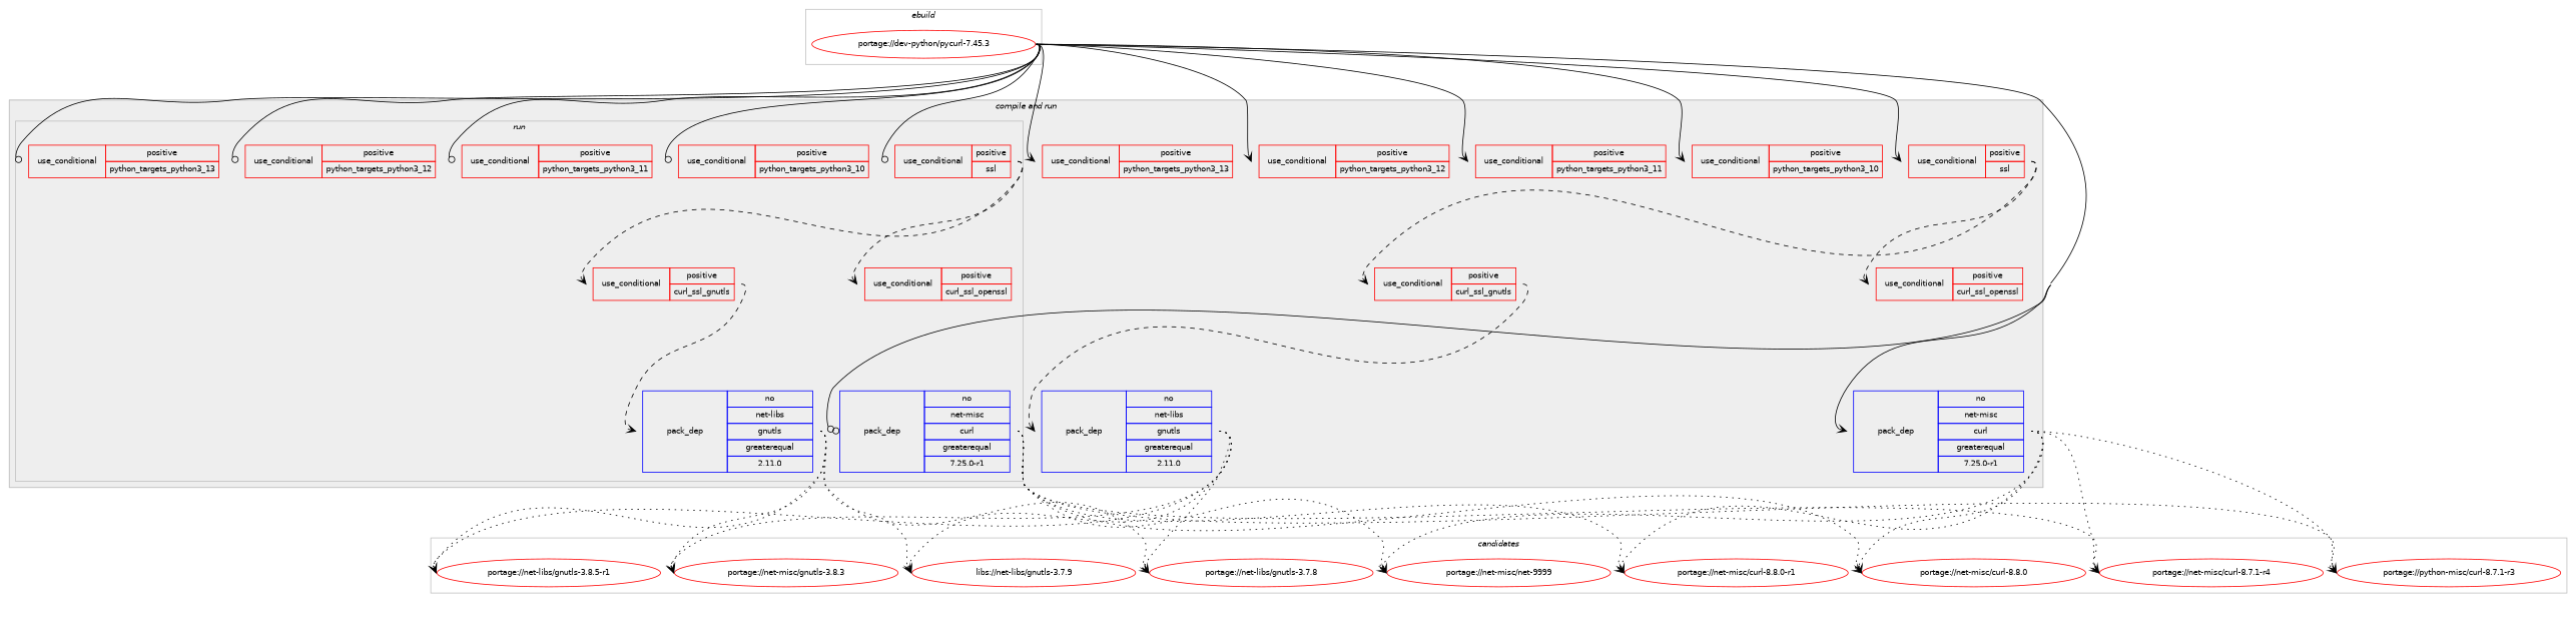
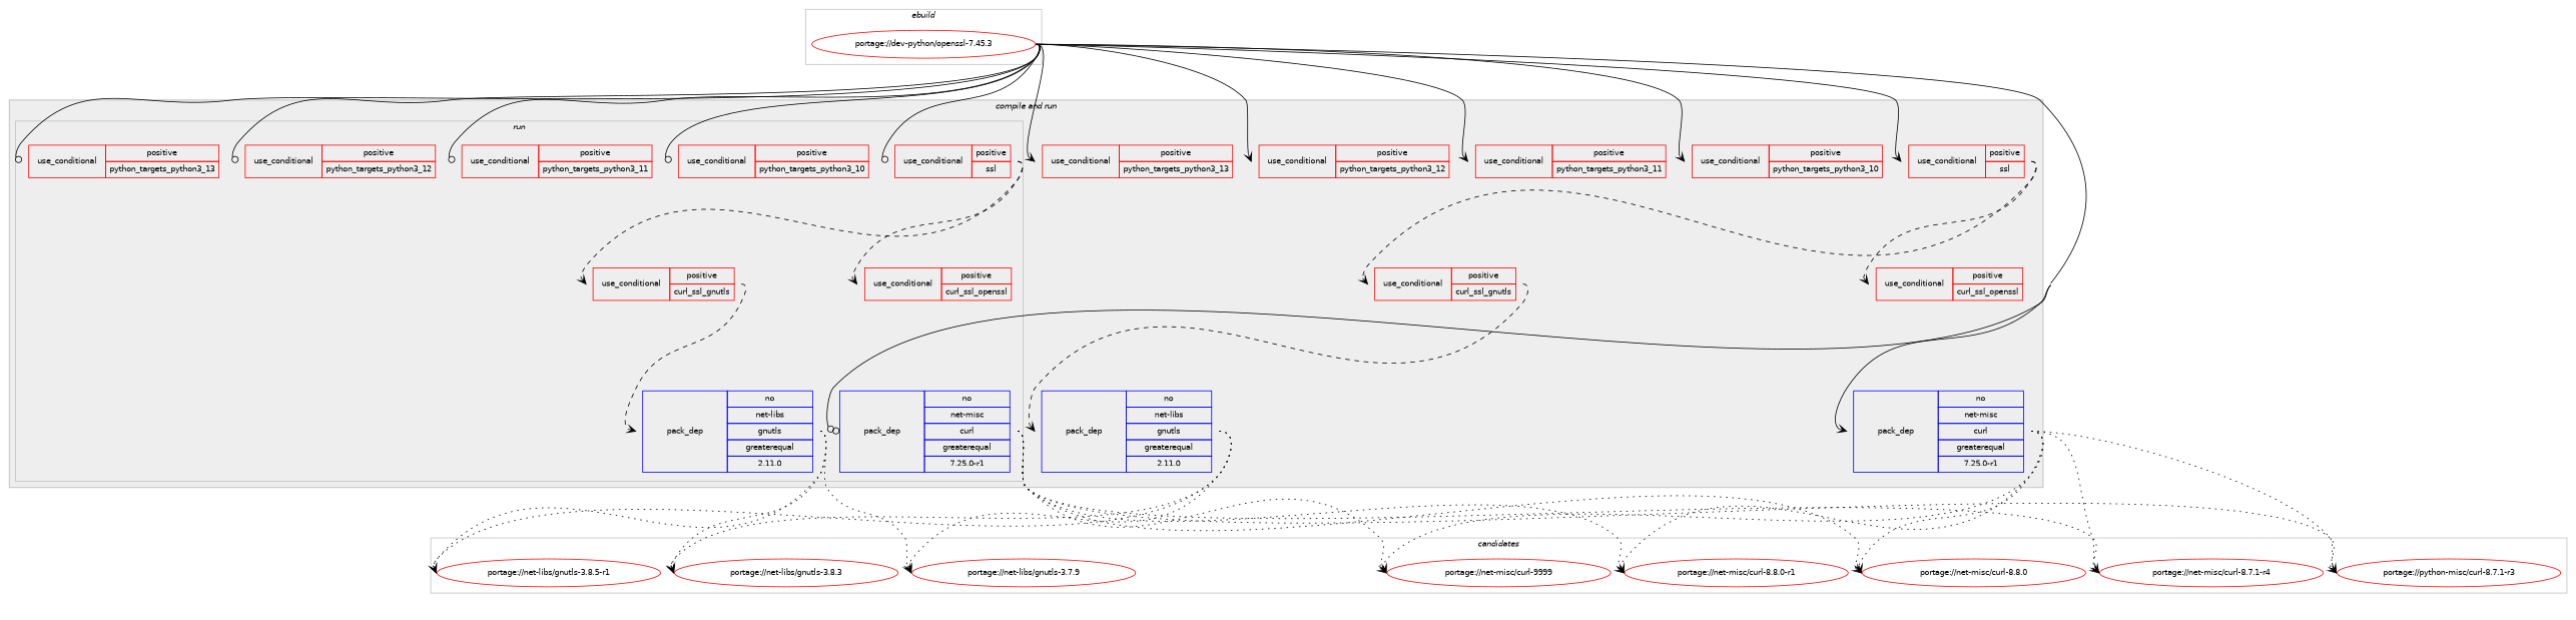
  digraph {
    compound=true
    concentrate=true
    fontname=Helvetica
    fontsize=10
    newrank=true
    rankdir=TB
    ranksep=1.5
    node [color=red fontname=Helvetica fontsize=10 shape=none]
    edge [arrowhead=vee headport=w style=dotted tailport=e weight=20]
-   n1 [label="portage://dev-python/pycurl-7.45.3" width=4 shape=""]
+   n1 [label="portage://dev-python/openssl-7.45.3" width=4 shape=""]
    n2 [label=<<TABLE BORDER="0" CELLBORDER="1" CELLSPACING="0" CELLPADDING="4"><TR><TD ROWSPAN="3" CELLPADDING="10">use_conditional</TD></TR><TR><TD>positive</TD></TR><TR><TD>python_targets_python3_10</TD></TR></TABLE>>]
    n3 [label=<<TABLE BORDER="0" CELLBORDER="1" CELLSPACING="0" CELLPADDING="4"><TR><TD ROWSPAN="3" CELLPADDING="10">use_conditional</TD></TR><TR><TD>positive</TD></TR><TR><TD>python_targets_python3_11</TD></TR></TABLE>>]
    n4 [label=<<TABLE BORDER="0" CELLBORDER="1" CELLSPACING="0" CELLPADDING="4"><TR><TD ROWSPAN="3" CELLPADDING="10">use_conditional</TD></TR><TR><TD>positive</TD></TR><TR><TD>python_targets_python3_12</TD></TR></TABLE>>]
    n5 [label=<<TABLE BORDER="0" CELLBORDER="1" CELLSPACING="0" CELLPADDING="4"><TR><TD ROWSPAN="3" CELLPADDING="10">use_conditional</TD></TR><TR><TD>positive</TD></TR><TR><TD>python_targets_python3_13</TD></TR></TABLE>>]
    n6 [color=blue label=<<TABLE BORDER="0" CELLBORDER="1" CELLSPACING="0" CELLPADDING="4" WIDTH="220"><TR><TD ROWSPAN="6" CELLPADDING="30">pack_dep</TD></TR><TR><TD WIDTH="110">no</TD></TR><TR><TD>net-libs</TD></TR><TR><TD>gnutls</TD></TR><TR><TD>greaterequal</TD></TR><TR><TD>2.11.0</TD></TR></TABLE>>]
    n7 [label=<<TABLE BORDER="0" CELLBORDER="1" CELLSPACING="0" CELLPADDING="4"><TR><TD ROWSPAN="3" CELLPADDING="10">use_conditional</TD></TR><TR><TD>positive</TD></TR><TR><TD>curl_ssl_gnutls</TD></TR></TABLE>>]
    n8 [label=<<TABLE BORDER="0" CELLBORDER="1" CELLSPACING="0" CELLPADDING="4"><TR><TD ROWSPAN="3" CELLPADDING="10">use_conditional</TD></TR><TR><TD>positive</TD></TR><TR><TD>curl_ssl_openssl</TD></TR></TABLE>>]
    n9 [label=<<TABLE BORDER="0" CELLBORDER="1" CELLSPACING="0" CELLPADDING="4"><TR><TD ROWSPAN="3" CELLPADDING="10">use_conditional</TD></TR><TR><TD>positive</TD></TR><TR><TD>ssl</TD></TR></TABLE>>]
    n10 [color=blue label=<<TABLE BORDER="0" CELLBORDER="1" CELLSPACING="0" CELLPADDING="4" WIDTH="220"><TR><TD ROWSPAN="6" CELLPADDING="30">pack_dep</TD></TR><TR><TD WIDTH="110">no</TD></TR><TR><TD>net-misc</TD></TR><TR><TD>curl</TD></TR><TR><TD>greaterequal</TD></TR><TR><TD>7.25.0-r1</TD></TR></TABLE>>]
    n11 [label=<<TABLE BORDER="0" CELLBORDER="1" CELLSPACING="0" CELLPADDING="4"><TR><TD ROWSPAN="3" CELLPADDING="10">use_conditional</TD></TR><TR><TD>positive</TD></TR><TR><TD>python_targets_python3_10</TD></TR></TABLE>>]
    n12 [label=<<TABLE BORDER="0" CELLBORDER="1" CELLSPACING="0" CELLPADDING="4"><TR><TD ROWSPAN="3" CELLPADDING="10">use_conditional</TD></TR><TR><TD>positive</TD></TR><TR><TD>python_targets_python3_11</TD></TR></TABLE>>]
    n13 [label=<<TABLE BORDER="0" CELLBORDER="1" CELLSPACING="0" CELLPADDING="4"><TR><TD ROWSPAN="3" CELLPADDING="10">use_conditional</TD></TR><TR><TD>positive</TD></TR><TR><TD>python_targets_python3_12</TD></TR></TABLE>>]
    n14 [label=<<TABLE BORDER="0" CELLBORDER="1" CELLSPACING="0" CELLPADDING="4"><TR><TD ROWSPAN="3" CELLPADDING="10">use_conditional</TD></TR><TR><TD>positive</TD></TR><TR><TD>python_targets_python3_13</TD></TR></TABLE>>]
    n15 [color=blue label=<<TABLE BORDER="0" CELLBORDER="1" CELLSPACING="0" CELLPADDING="4" WIDTH="220"><TR><TD ROWSPAN="6" CELLPADDING="30">pack_dep</TD></TR><TR><TD WIDTH="110">no</TD></TR><TR><TD>net-libs</TD></TR><TR><TD>gnutls</TD></TR><TR><TD>greaterequal</TD></TR><TR><TD>2.11.0</TD></TR></TABLE>>]
    n16 [label=<<TABLE BORDER="0" CELLBORDER="1" CELLSPACING="0" CELLPADDING="4"><TR><TD ROWSPAN="3" CELLPADDING="10">use_conditional</TD></TR><TR><TD>positive</TD></TR><TR><TD>curl_ssl_gnutls</TD></TR></TABLE>>]
    n17 [label=<<TABLE BORDER="0" CELLBORDER="1" CELLSPACING="0" CELLPADDING="4"><TR><TD ROWSPAN="3" CELLPADDING="10">use_conditional</TD></TR><TR><TD>positive</TD></TR><TR><TD>curl_ssl_openssl</TD></TR></TABLE>>]
    n18 [label=<<TABLE BORDER="0" CELLBORDER="1" CELLSPACING="0" CELLPADDING="4"><TR><TD ROWSPAN="3" CELLPADDING="10">use_conditional</TD></TR><TR><TD>positive</TD></TR><TR><TD>ssl</TD></TR></TABLE>>]
    n19 [color=blue label=<<TABLE BORDER="0" CELLBORDER="1" CELLSPACING="0" CELLPADDING="4" WIDTH="220"><TR><TD ROWSPAN="6" CELLPADDING="30">pack_dep</TD></TR><TR><TD WIDTH="110">no</TD></TR><TR><TD>net-misc</TD></TR><TR><TD>curl</TD></TR><TR><TD>greaterequal</TD></TR><TR><TD>7.25.0-r1</TD></TR></TABLE>>]
-   n20 [label="portage://net-libs/gnutls-3.7.8" width=4 shape=""]
-   n21 [label="libs://net-libs/gnutls-3.7.9" width=4 shape=""]
-   n22 [label="portage://net-misc/gnutls-3.8.3" width=4 shape=""]
+   n21 [label="portage://net-libs/gnutls-3.7.9" width=4 shape=""]
+   n22 [label="portage://net-libs/gnutls-3.8.3" width=4 shape=""]
    n23 [label="portage://net-libs/gnutls-3.8.5-r1" width=4 shape=""]
    n24 [label="portage://python-misc/curl-8.7.1-r3" width=4 shape=""]
    n25 [label="portage://net-misc/curl-8.7.1-r4" width=4 shape=""]
    n26 [label="portage://net-misc/curl-8.8.0" width=4 shape=""]
    n27 [label="portage://net-misc/curl-8.8.0-r1" width=4 shape=""]
-   n28 [label="portage://net-misc/net-9999" width=4 shape=""]
+   n28 [label="portage://net-misc/curl-9999" width=4 shape=""]
    subgraph cluster_1 {
      color=gray
      label=<<i>ebuild</i>>
      rank=same
      n1
    }
    subgraph cluster_2 {
      color=gray
      label=<<i>dependencies</i>>
      subgraph cluster_3 {
        color=gray
        fillcolor="#eeeeee"
        label=<<i>compile</i>>
        style=filled
        subgraph sub_4 {
          color=gray
          fillcolor="#eeeeee"
          label=<<i>compile</i>>
          style=filled
          n2
        }
        subgraph sub_5 {
          color=gray
          fillcolor="#eeeeee"
          label=<<i>compile</i>>
          style=filled
          n3
        }
        subgraph sub_6 {
          color=gray
          fillcolor="#eeeeee"
          label=<<i>compile</i>>
          style=filled
          n4
        }
        subgraph sub_7 {
          color=gray
          fillcolor="#eeeeee"
          label=<<i>compile</i>>
          style=filled
          n5
        }
        subgraph sub_8 {
          color=gray
          fillcolor="#eeeeee"
          label=<<i>compile</i>>
          style=filled
          n9
          subgraph sub_9 {
            color=gray
            fillcolor="#eeeeee"
            label=<<i>compile</i>>
            style=filled
            n7
            subgraph sub_10 {
              color=gray
              fillcolor="#eeeeee"
              label=<<i>compile</i>>
              style=filled
              n6
            }
          }
          subgraph sub_11 {
            color=gray
            fillcolor="#eeeeee"
            label=<<i>compile</i>>
            style=filled
            n8
          }
        }
        subgraph sub_12 {
          color=gray
          fillcolor="#eeeeee"
          label=<<i>compile</i>>
          style=filled
          n10
        }
      }
      subgraph cluster_13 {
        color=gray
        fillcolor="#eeeeee"
        label=<<i>compile and run</i>>
        style=filled
      }
      subgraph cluster_14 {
        color=gray
        fillcolor="#eeeeee"
        label=<<i>run</i>>
        style=filled
        subgraph sub_15 {
          color=gray
          fillcolor="#eeeeee"
          label=<<i>run</i>>
          style=filled
          n11
        }
        subgraph sub_16 {
          color=gray
          fillcolor="#eeeeee"
          label=<<i>run</i>>
          style=filled
          n12
        }
        subgraph sub_17 {
          color=gray
          fillcolor="#eeeeee"
          label=<<i>run</i>>
          style=filled
          n13
        }
        subgraph sub_18 {
          color=gray
          fillcolor="#eeeeee"
          label=<<i>run</i>>
          style=filled
          n14
        }
        subgraph sub_19 {
          color=gray
          fillcolor="#eeeeee"
          label=<<i>run</i>>
          style=filled
          n18
          subgraph sub_20 {
            color=gray
            fillcolor="#eeeeee"
            label=<<i>run</i>>
            style=filled
            n16
            subgraph sub_21 {
              color=gray
              fillcolor="#eeeeee"
              label=<<i>run</i>>
              style=filled
              n15
            }
          }
          subgraph sub_22 {
            color=gray
            fillcolor="#eeeeee"
            label=<<i>run</i>>
            style=filled
            n17
          }
        }
        subgraph sub_23 {
          color=gray
          fillcolor="#eeeeee"
          label=<<i>run</i>>
          style=filled
          n19
        }
      }
    }
    subgraph cluster_24 {
      color=gray
      label=<<i>candidates</i>>
      rank=same
      subgraph sub_25 {
        color=black
        label=<<i>candidates</i>>
        nodesep=1
        rank=same
-       n20
        n21
        n22
        n23
      }
      subgraph sub_26 {
        color=black
        label=<<i>candidates</i>>
        nodesep=1
        rank=same
        n24
        n25
        n26
        n27
        n28
      }
      subgraph sub_27 {
        color=black
        label=<<i>candidates</i>>
        nodesep=1
        rank=same
-       n20
        n21
        n22
        n23
      }
      subgraph sub_28 {
        color=black
        label=<<i>candidates</i>>
        nodesep=1
        rank=same
        n24
        n25
        n26
        n27
        n28
      }
    }
    n1 -> n2 [style=solid]
    n1 -> n3 [style=solid]
    n1 -> n4 [style=solid]
    n1 -> n5 [style=solid]
    n1 -> n9 [style=solid]
    n1 -> n10 [style=solid]
    n1 -> n11 [arrowhead=odot style=solid]
    n1 -> n12 [arrowhead=odot style=solid]
    n1 -> n13 [arrowhead=odot style=solid]
    n1 -> n14 [arrowhead=odot style=solid]
    n1 -> n18 [arrowhead=odot style=solid]
    n1 -> n19 [arrowhead=odot style=solid]
-   n6 -> n20 [weight=100]
    n6 -> n21 [weight=100]
    n6 -> n22 [weight=100]
    n6 -> n23 [weight=100]
    n7 -> n6 [style=dashed]
    n9 -> n7 [style=dashed]
    n9 -> n8 [style=dashed]
    n10 -> n24 [weight=100]
    n10 -> n25 [weight=100]
    n10 -> n26 [weight=100]
    n10 -> n27 [weight=100]
    n10 -> n28 [weight=100]
-   n15 -> n20 [weight=100]
    n15 -> n21 [weight=100]
    n15 -> n22 [weight=100]
    n15 -> n23 [weight=100]
    n16 -> n15 [style=dashed]
    n18 -> n16 [style=dashed]
    n18 -> n17 [style=dashed]
    n19 -> n24 [weight=100]
    n19 -> n25 [weight=100]
    n19 -> n26 [weight=100]
    n19 -> n27 [weight=100]
    n19 -> n28 [weight=100]
  }
